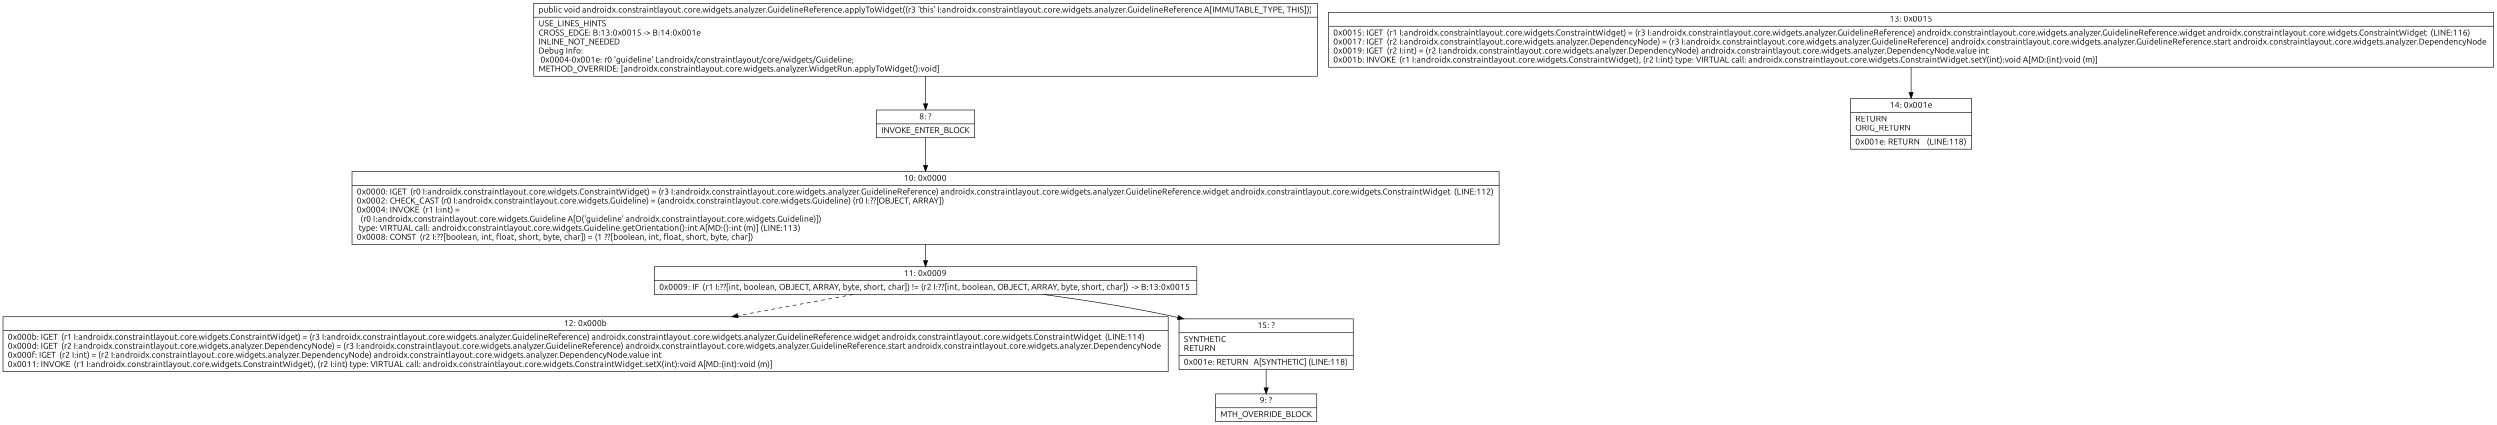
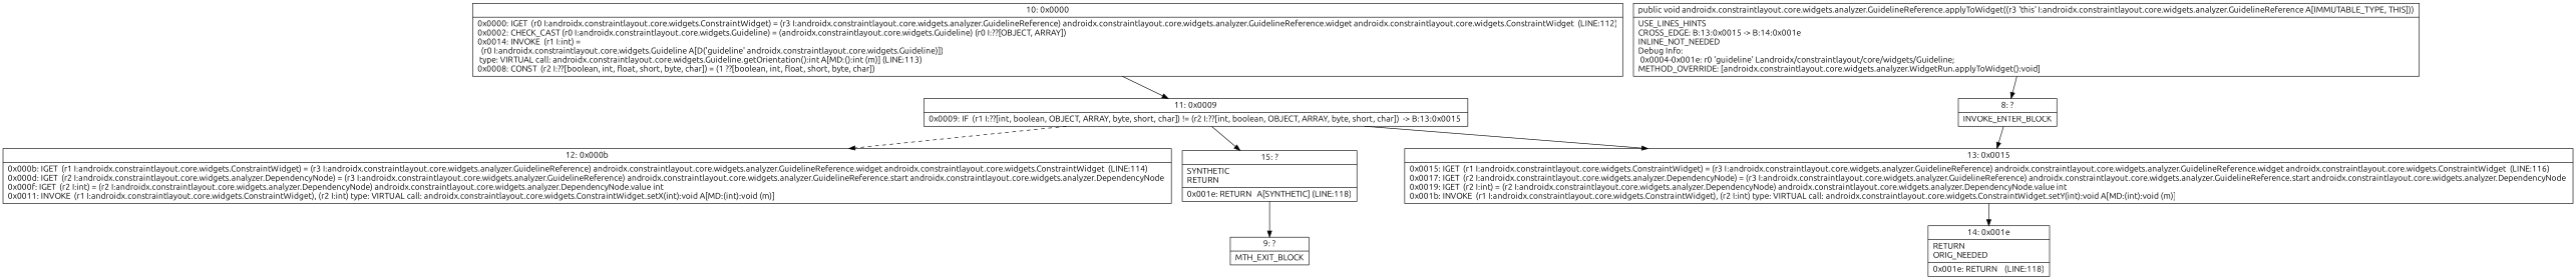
  digraph {
    fontname=Ubuntu
    node [fontname=Ubuntu shape=record]
    edge [fontname=Ubuntu]
    n1 [label="{8\:\ ?|INVOKE_ENTER_BLOCK\l}"]
-   n2 [label="{10\:\ 0x0000|0x0000: IGET  (r0 I:androidx.constraintlayout.core.widgets.ConstraintWidget) = (r3 I:androidx.constraintlayout.core.widgets.analyzer.GuidelineReference) androidx.constraintlayout.core.widgets.analyzer.GuidelineReference.widget androidx.constraintlayout.core.widgets.ConstraintWidget  (LINE:112)\l0x0002: CHECK_CAST (r0 I:androidx.constraintlayout.core.widgets.Guideline) = (androidx.constraintlayout.core.widgets.Guideline) (r0 I:??[OBJECT, ARRAY]) \l0x0004: INVOKE  (r1 I:int) = \l  (r0 I:androidx.constraintlayout.core.widgets.Guideline A[D('guideline' androidx.constraintlayout.core.widgets.Guideline)])\l type: VIRTUAL call: androidx.constraintlayout.core.widgets.Guideline.getOrientation():int A[MD:():int (m)] (LINE:113)\l0x0008: CONST  (r2 I:??[boolean, int, float, short, byte, char]) = (1 ??[boolean, int, float, short, byte, char]) \l}"]
+   n2 [label="{10\:\ 0x0000|0x0000: IGET  (r0 I:androidx.constraintlayout.core.widgets.ConstraintWidget) = (r3 I:androidx.constraintlayout.core.widgets.analyzer.GuidelineReference) androidx.constraintlayout.core.widgets.analyzer.GuidelineReference.widget androidx.constraintlayout.core.widgets.ConstraintWidget  (LINE:112)\l0x0002: CHECK_CAST (r0 I:androidx.constraintlayout.core.widgets.Guideline) = (androidx.constraintlayout.core.widgets.Guideline) (r0 I:??[OBJECT, ARRAY]) \l0x0014: INVOKE  (r1 I:int) = \l  (r0 I:androidx.constraintlayout.core.widgets.Guideline A[D('guideline' androidx.constraintlayout.core.widgets.Guideline)])\l type: VIRTUAL call: androidx.constraintlayout.core.widgets.Guideline.getOrientation():int A[MD:():int (m)] (LINE:113)\l0x0008: CONST  (r2 I:??[boolean, int, float, short, byte, char]) = (1 ??[boolean, int, float, short, byte, char]) \l}"]
    n3 [label="{11\:\ 0x0009|0x0009: IF  (r1 I:??[int, boolean, OBJECT, ARRAY, byte, short, char]) != (r2 I:??[int, boolean, OBJECT, ARRAY, byte, short, char])  \-\> B:13:0x0015 \l}"]
    n4 [label="{12\:\ 0x000b|0x000b: IGET  (r1 I:androidx.constraintlayout.core.widgets.ConstraintWidget) = (r3 I:androidx.constraintlayout.core.widgets.analyzer.GuidelineReference) androidx.constraintlayout.core.widgets.analyzer.GuidelineReference.widget androidx.constraintlayout.core.widgets.ConstraintWidget  (LINE:114)\l0x000d: IGET  (r2 I:androidx.constraintlayout.core.widgets.analyzer.DependencyNode) = (r3 I:androidx.constraintlayout.core.widgets.analyzer.GuidelineReference) androidx.constraintlayout.core.widgets.analyzer.GuidelineReference.start androidx.constraintlayout.core.widgets.analyzer.DependencyNode \l0x000f: IGET  (r2 I:int) = (r2 I:androidx.constraintlayout.core.widgets.analyzer.DependencyNode) androidx.constraintlayout.core.widgets.analyzer.DependencyNode.value int \l0x0011: INVOKE  (r1 I:androidx.constraintlayout.core.widgets.ConstraintWidget), (r2 I:int) type: VIRTUAL call: androidx.constraintlayout.core.widgets.ConstraintWidget.setX(int):void A[MD:(int):void (m)]\l}"]
    n5 [label="{13\:\ 0x0015|0x0015: IGET  (r1 I:androidx.constraintlayout.core.widgets.ConstraintWidget) = (r3 I:androidx.constraintlayout.core.widgets.analyzer.GuidelineReference) androidx.constraintlayout.core.widgets.analyzer.GuidelineReference.widget androidx.constraintlayout.core.widgets.ConstraintWidget  (LINE:116)\l0x0017: IGET  (r2 I:androidx.constraintlayout.core.widgets.analyzer.DependencyNode) = (r3 I:androidx.constraintlayout.core.widgets.analyzer.GuidelineReference) androidx.constraintlayout.core.widgets.analyzer.GuidelineReference.start androidx.constraintlayout.core.widgets.analyzer.DependencyNode \l0x0019: IGET  (r2 I:int) = (r2 I:androidx.constraintlayout.core.widgets.analyzer.DependencyNode) androidx.constraintlayout.core.widgets.analyzer.DependencyNode.value int \l0x001b: INVOKE  (r1 I:androidx.constraintlayout.core.widgets.ConstraintWidget), (r2 I:int) type: VIRTUAL call: androidx.constraintlayout.core.widgets.ConstraintWidget.setY(int):void A[MD:(int):void (m)]\l}"]
    n6 [label="{15\:\ ?|SYNTHETIC\lRETURN\l|0x001e: RETURN   A[SYNTHETIC] (LINE:118)\l}"]
-   n7 [label="{14\:\ 0x001e|RETURN\lORIG_RETURN\l|0x001e: RETURN    (LINE:118)\l}"]
-   n8 [label="{9\:\ ?|MTH_OVERRIDE_BLOCK\l}"]
+   n7 [label="{14\:\ 0x001e|RETURN\lORIG_NEEDED\l|0x001e: RETURN    (LINE:118)\l}"]
+   n8 [label="{9\:\ ?|MTH_EXIT_BLOCK\l}"]
    n9 [label="{public void androidx.constraintlayout.core.widgets.analyzer.GuidelineReference.applyToWidget((r3 'this' I:androidx.constraintlayout.core.widgets.analyzer.GuidelineReference A[IMMUTABLE_TYPE, THIS]))  | USE_LINES_HINTS\lCROSS_EDGE: B:13:0x0015 \-\> B:14:0x001e\lINLINE_NOT_NEEDED\lDebug Info:\l  0x0004\-0x001e: r0 'guideline' Landroidx\/constraintlayout\/core\/widgets\/Guideline;\lMETHOD_OVERRIDE: [androidx.constraintlayout.core.widgets.analyzer.WidgetRun.applyToWidget():void]\l}"]
-   n1 -> n2
+   n1 -> n5
    n2 -> n3
    n3 -> n4 [style=dashed]
+   n3 -> n5
    n3 -> n6
    n5 -> n7
    n6 -> n8
    n9 -> n1
  }
